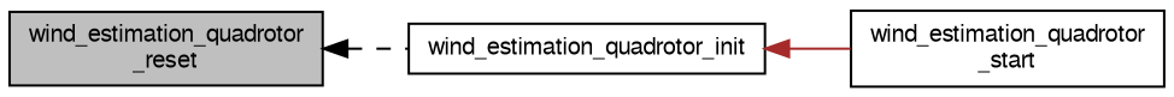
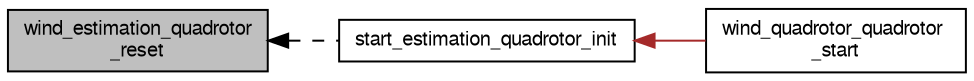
  digraph {
    rankdir=LR
    node [color=black fillcolor=white fontname=FreeSans fontsize=10 shape=record style=filled]
    edge [dir=back fontname=FreeSans fontsize=10 labelfontname=FreeSans labelfontsize=10]
    n1 [fillcolor=grey75 fontcolor=black height=0.2 label="wind_estimation_quadrotor\l_reset" width=0.4]
-   n2 [height=0.2 label=wind_estimation_quadrotor_init width=0.4]
-   n3 [height=0.2 label="wind_estimation_quadrotor\l_start" width=0.4]
+   n2 [height=0.2 label=start_estimation_quadrotor_init width=0.4]
+   n3 [height=0.2 label="wind_quadrotor_quadrotor\l_start" width=0.4]
    n1 -> n2 [color=black style=dashed]
    n2 -> n3 [color=brown style=solid]
  }
